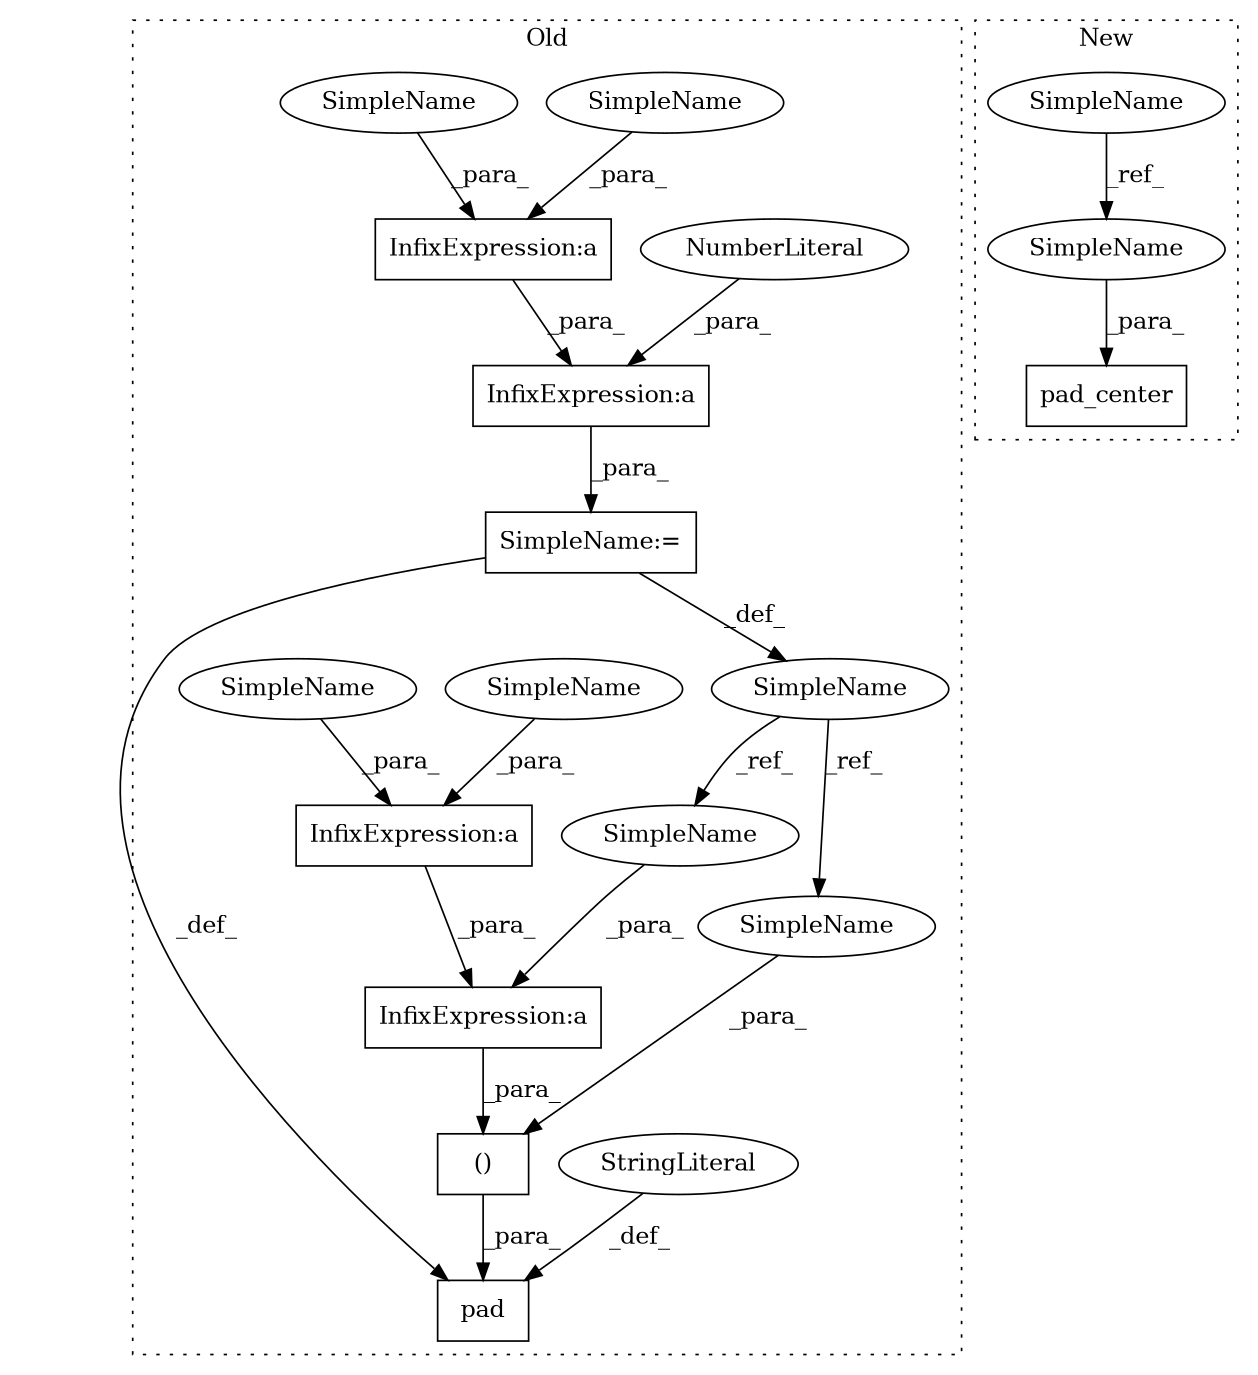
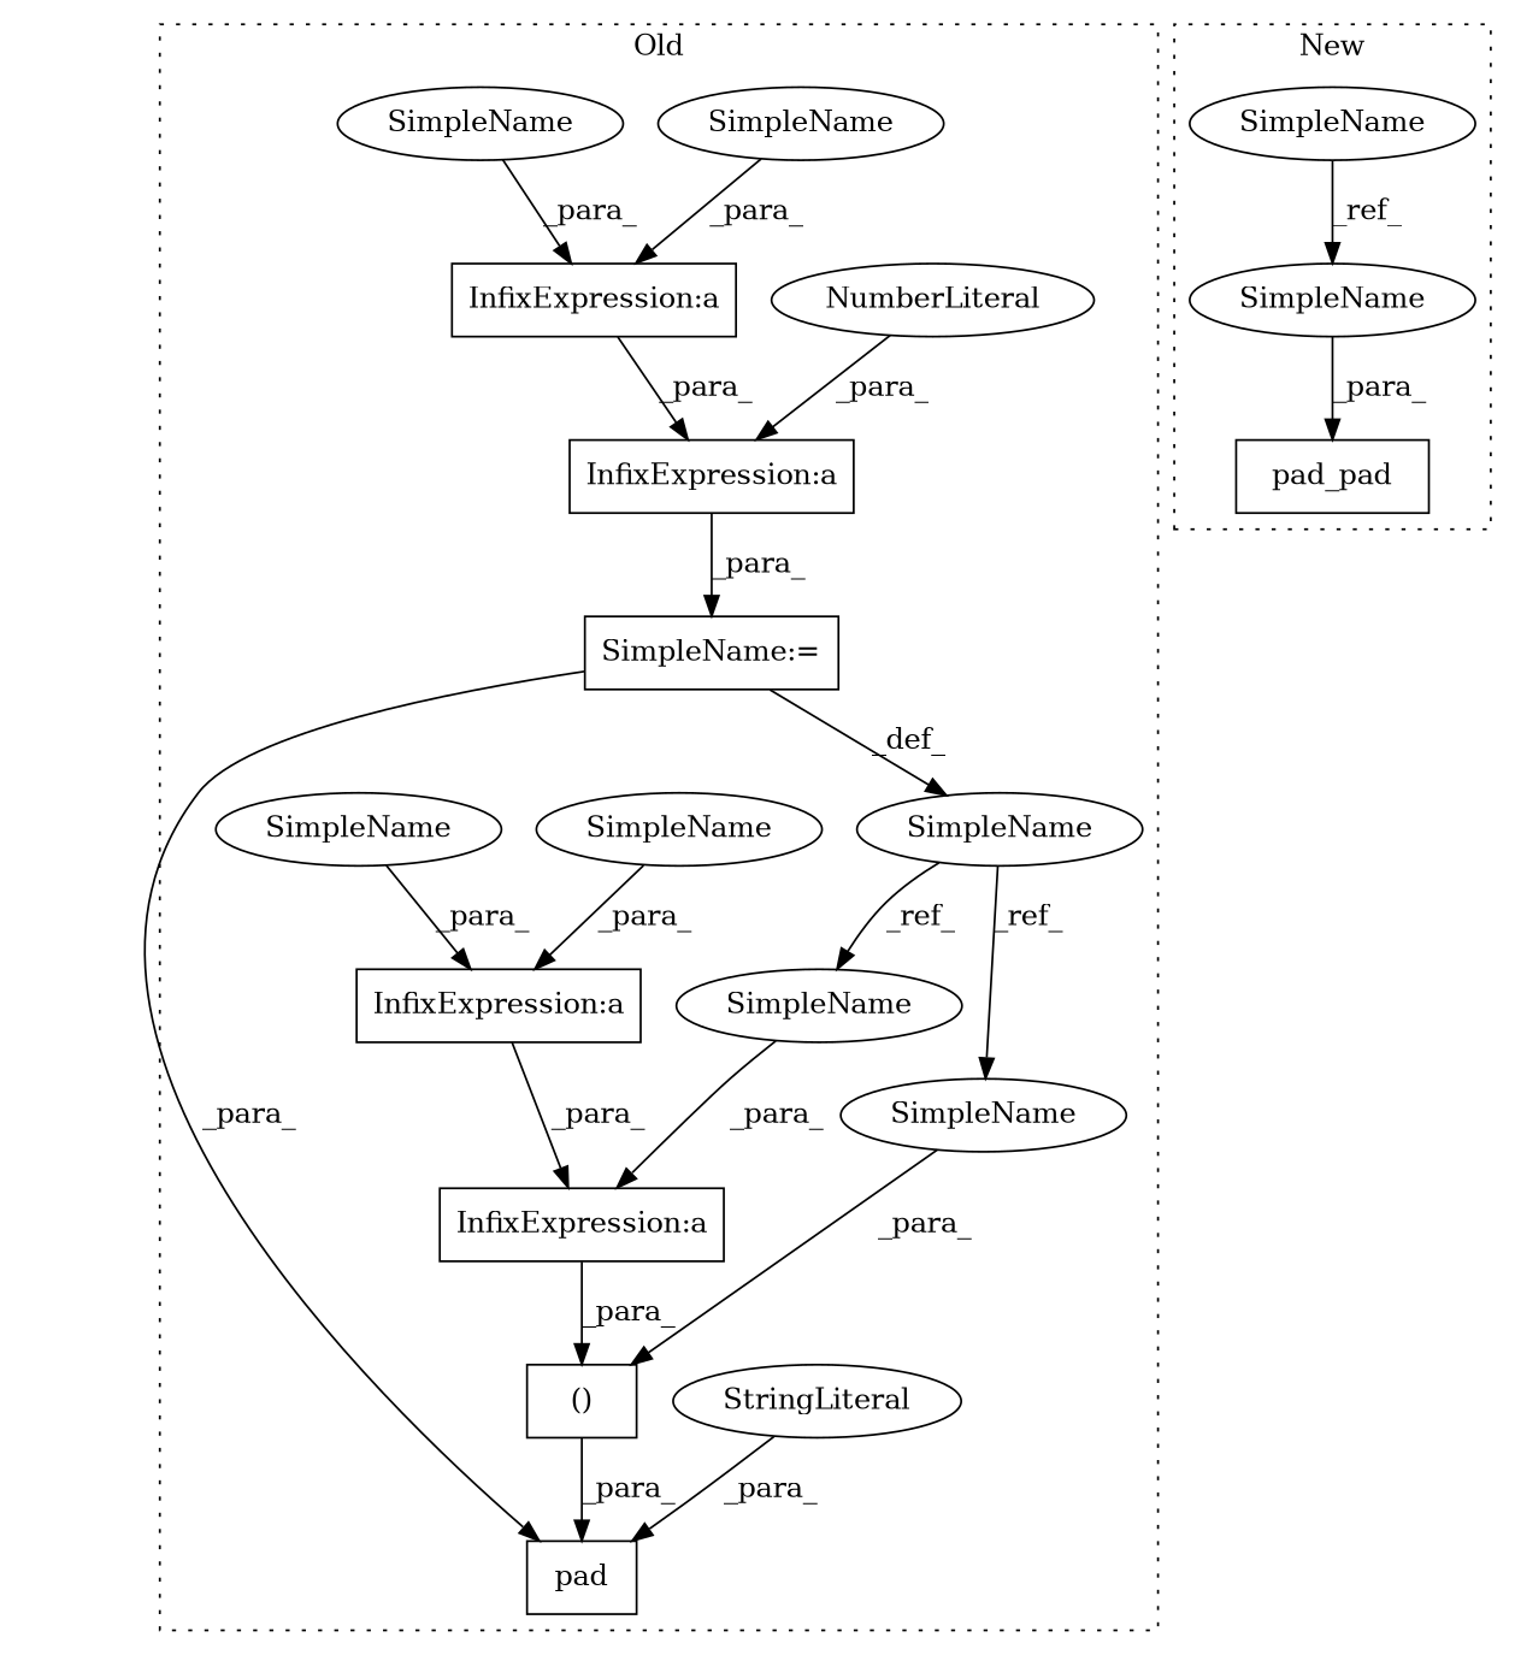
  digraph {
    node [a=42 l=3 s=4471 shape=ellipse]
    n1 [a=106 l=46 label="()" shape=box]
    n2 [a=27 label="InfixExpression:a" s=4407 shape=box]
    n3 [a=27 label="InfixExpression:a" s=4509 shape=box]
    n4 [a=27 label="InfixExpression:a" s=4495 shape=box]
    n5 [a=27 label="InfixExpression:a" s=4421 shape=box]
    n6 [a=32 l="4,1" label=pad s="4450,4529" shape=box]
    n7 [a=34 l=1 label=NumberLiteral s=4424]
    n8 [l=4 label=SimpleName s=4395]
    n9 [a=7 l=1 label="SimpleName:=" s=4399 shape=box]
    n10 [a=45 l=10 label=StringLiteral s=4519]
    n11 [l=10 label=SimpleName s=4498]
    n12 [l=10 label=SimpleName s=4410]
    n13 [l=4 label=SimpleName s=4512]
    n14 [l=4 label=SimpleName]
    n15 [l=5 label=SimpleName s=4402]
    n16 [l=5 label=SimpleName s=4490]
-   n17 [a=32 l="11,1" label=pad_center s="4309,4337" shape=box]
+   n17 [a=32 l="11,1" label=pad_pad s="4309,4337" shape=box]
    n18 [l=5 label=SimpleName s=3753]
    n19 [l=5 label=SimpleName s=4332]
    subgraph cluster_1 {
      label=Old
      style=dotted
      n1
      n2
      n3
      n4
      n5
      n6
      n7
      n8
      n9
      n10
      n11
      n12
      n13
      n14
      n15
      n16
    }
    subgraph cluster_2 {
      label=New
      style=dotted
      n17
      n18
      n19
    }
    n1 -> n6 [label=_para_]
    n2 -> n5 [label=_para_]
    n3 -> n1 [label=_para_]
    n4 -> n3 [label=_para_]
    n5 -> n9 [label=_para_]
    n7 -> n5 [label=_para_]
    n8 -> n13 [label=_ref_]
    n8 -> n14 [label=_ref_]
-   n9 -> n6 [label=_def_]
+   n9 -> n6 [label=_para_]
    n9 -> n8 [label=_def_]
-   n10 -> n6 [label=_def_]
+   n10 -> n6 [label=_para_]
    n11 -> n4 [label=_para_]
    n12 -> n2 [label=_para_]
    n13 -> n3 [label=_para_]
    n14 -> n1 [label=_para_]
    n15 -> n2 [label=_para_]
    n16 -> n4 [label=_para_]
    n18 -> n19 [label=_ref_]
    n19 -> n17 [label=_para_]
  }
